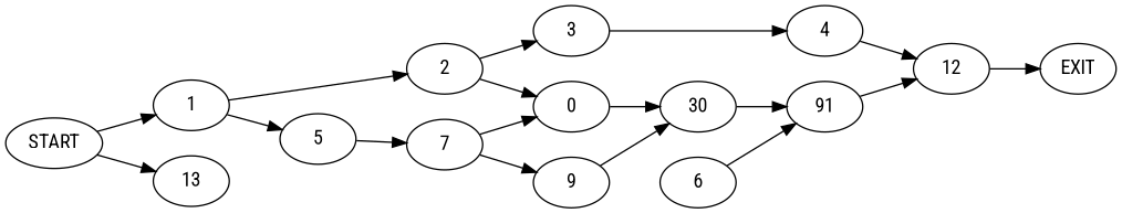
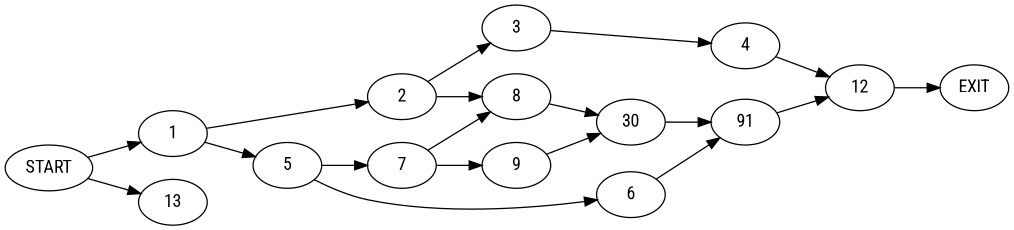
  digraph {
    fontname="Roboto Condensed"
    rankdir=LR
    node [fontname="Roboto Condensed"]
    edge [fontname="Roboto Condensed"]
    n1 [label=START]
    1
    13
    2
    5
    3
-   8 [label=0]
+   8
    6
    7
    4
    12
    n12 [label=EXIT]
    n13 [label=91]
    9
    n15 [label=30]
    n1 -> 1
    n1 -> 13
    1 -> 2
    1 -> 5
    2 -> 3
    2 -> 8
+   5 -> 6
    5 -> 7
    3 -> 4
    8 -> n15
    6 -> n13
    7 -> 8
    7 -> 9
    4 -> 12
    12 -> n12
    n13 -> 12
    9 -> n15
    n15 -> n13
  }
